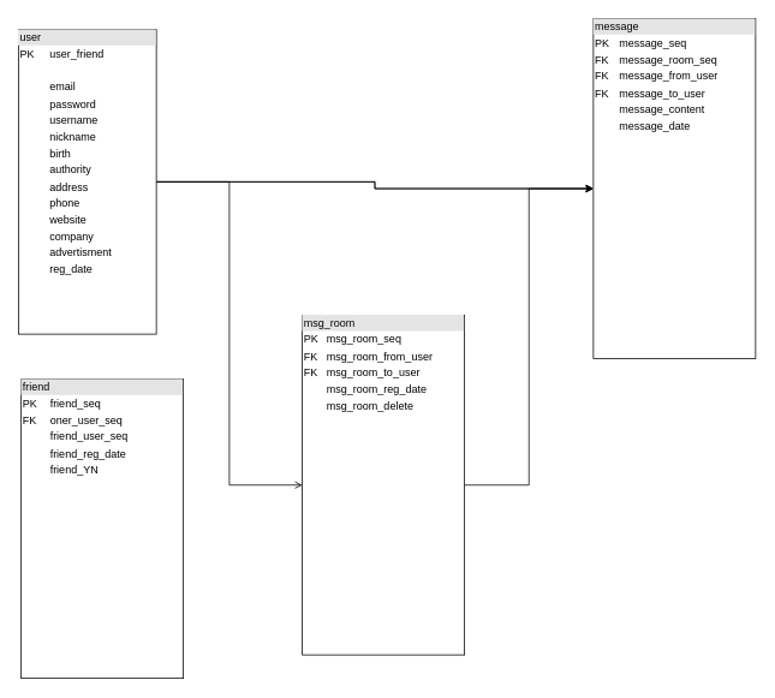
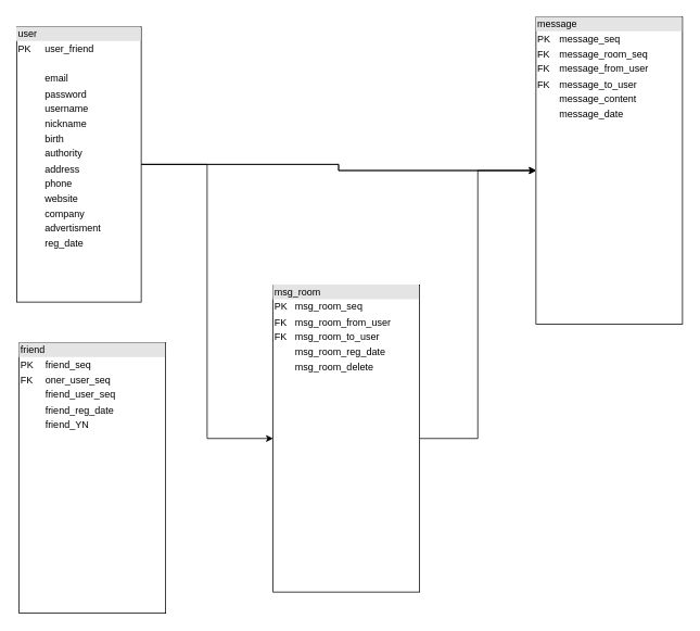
  <mxCell id="0" />
  <mxCell id="1" parent="0" />
  <mxCell id="2" style="edgeStyle=orthogonalEdgeStyle;rounded=0;orthogonalLoop=1;jettySize=auto;html=1;" edge="1" parent="1" source="5" target="6"><mxGeometry relative="1" as="geometry" /></mxCell>
  <mxCell id="3" style="edgeStyle=orthogonalEdgeStyle;rounded=0;orthogonalLoop=1;jettySize=auto;html=1;" edge="1" parent="1" source="5" target="6"><mxGeometry relative="1" as="geometry" /></mxCell>
- <mxCell id="4" style="edgeStyle=orthogonalEdgeStyle;rounded=0;orthogonalLoop=1;jettySize=auto;html=1;endArrow=open;" edge="1" parent="1" source="5" target="9"><mxGeometry relative="1" as="geometry" /></mxCell>
+ <mxCell id="4" style="edgeStyle=orthogonalEdgeStyle;rounded=0;orthogonalLoop=1;jettySize=auto;html=1;" edge="1" parent="1" source="5" target="9"><mxGeometry relative="1" as="geometry" /></mxCell>
  <mxCell id="5" value="&lt;div style=&quot;box-sizing:border-box;width:100%;background:#e4e4e4;padding:2px;&quot;&gt;user&lt;/div&gt;&lt;table style=&quot;width:100%;font-size:1em;&quot; cellpadding=&quot;2&quot; cellspacing=&quot;0&quot;&gt;&lt;tbody&gt;&lt;tr&gt;&lt;td&gt;PK&lt;/td&gt;&lt;td&gt;user_friend&lt;br&gt;&lt;/td&gt;&lt;/tr&gt;&lt;tr&gt;&lt;td&gt;&lt;br&gt;&lt;/td&gt;&lt;td&gt;&lt;/td&gt;&lt;/tr&gt;&lt;tr&gt;&lt;td&gt;&lt;br&gt;&lt;/td&gt;&lt;td&gt;email&lt;/td&gt;&lt;/tr&gt;&lt;tr&gt;&lt;td&gt;&lt;br&gt;&lt;/td&gt;&lt;td&gt;password&lt;/td&gt;&lt;/tr&gt;&lt;tr&gt;&lt;td&gt;&lt;br&gt;&lt;/td&gt;&lt;td&gt;username&lt;/td&gt;&lt;/tr&gt;&lt;tr&gt;&lt;td&gt;&lt;br&gt;&lt;/td&gt;&lt;td&gt;nickname&lt;/td&gt;&lt;/tr&gt;&lt;tr&gt;&lt;td&gt;&lt;br&gt;&lt;/td&gt;&lt;td&gt;birth&lt;/td&gt;&lt;/tr&gt;&lt;tr&gt;&lt;td&gt;&lt;br&gt;&lt;/td&gt;&lt;td&gt;authority&lt;/td&gt;&lt;/tr&gt;&lt;tr&gt;&lt;td&gt;&lt;br&gt;&lt;/td&gt;&lt;td&gt;address&lt;/td&gt;&lt;/tr&gt;&lt;tr&gt;&lt;td&gt;&lt;br&gt;&lt;/td&gt;&lt;td&gt;phone&lt;/td&gt;&lt;/tr&gt;&lt;tr&gt;&lt;td&gt;&lt;br&gt;&lt;/td&gt;&lt;td&gt;website&lt;/td&gt;&lt;/tr&gt;&lt;tr&gt;&lt;td&gt;&lt;br&gt;&lt;/td&gt;&lt;td&gt;company&lt;/td&gt;&lt;/tr&gt;&lt;tr&gt;&lt;td&gt;&lt;br&gt;&lt;/td&gt;&lt;td&gt;advertisment&lt;/td&gt;&lt;/tr&gt;&lt;tr&gt;&lt;td&gt;&lt;br&gt;&lt;/td&gt;&lt;td&gt;reg_date&lt;/td&gt;&lt;/tr&gt;&lt;/tbody&gt;&lt;/table&gt;" style="verticalAlign=top;align=left;overflow=fill;html=1;whiteSpace=wrap;" vertex="1" parent="1"><mxGeometry x="20" y="32" width="153" height="338" as="geometry" /></mxCell>
  <mxCell id="6" value="&lt;div style=&quot;box-sizing:border-box;width:100%;background:#e4e4e4;padding:2px;&quot;&gt;message&lt;/div&gt;&lt;table style=&quot;width:100%;font-size:1em;&quot; cellpadding=&quot;2&quot; cellspacing=&quot;0&quot;&gt;&lt;tbody&gt;&lt;tr&gt;&lt;td&gt;PK&lt;/td&gt;&lt;td&gt;message_seq&lt;/td&gt;&lt;/tr&gt;&lt;tr&gt;&lt;td&gt;FK&lt;/td&gt;&lt;td&gt;message_room_seq&lt;/td&gt;&lt;/tr&gt;&lt;tr&gt;&lt;td&gt;FK&lt;/td&gt;&lt;td&gt;message_from_user&lt;/td&gt;&lt;/tr&gt;&lt;tr&gt;&lt;td&gt;FK&lt;br&gt;&lt;/td&gt;&lt;td&gt;message_to_user&lt;/td&gt;&lt;/tr&gt;&lt;tr&gt;&lt;td&gt;&lt;br&gt;&lt;/td&gt;&lt;td&gt;message_content&lt;/td&gt;&lt;/tr&gt;&lt;tr&gt;&lt;td&gt;&lt;br&gt;&lt;/td&gt;&lt;td&gt;message_date&lt;br&gt;&lt;/td&gt;&lt;/tr&gt;&lt;tr&gt;&lt;td&gt;&lt;br&gt;&lt;/td&gt;&lt;td&gt;&lt;br&gt;&lt;/td&gt;&lt;/tr&gt;&lt;tr&gt;&lt;td&gt;&lt;br&gt;&lt;/td&gt;&lt;td&gt;&lt;br&gt;&lt;/td&gt;&lt;/tr&gt;&lt;tr&gt;&lt;td&gt;&lt;br&gt;&lt;/td&gt;&lt;td&gt;&lt;br&gt;&lt;/td&gt;&lt;/tr&gt;&lt;/tbody&gt;&lt;/table&gt;" style="verticalAlign=top;align=left;overflow=fill;html=1;whiteSpace=wrap;" vertex="1" parent="1"><mxGeometry x="658" y="20" width="180" height="377" as="geometry" /></mxCell>
  <mxCell id="7" value="&lt;div style=&quot;box-sizing:border-box;width:100%;background:#e4e4e4;padding:2px;&quot;&gt;friend&lt;/div&gt;&lt;table style=&quot;width:100%;font-size:1em;&quot; cellpadding=&quot;2&quot; cellspacing=&quot;0&quot;&gt;&lt;tbody&gt;&lt;tr&gt;&lt;td&gt;PK&lt;/td&gt;&lt;td&gt;friend_seq&lt;/td&gt;&lt;/tr&gt;&lt;tr&gt;&lt;td&gt;FK&lt;/td&gt;&lt;td&gt;oner_user_seq&lt;/td&gt;&lt;/tr&gt;&lt;tr&gt;&lt;td&gt;&lt;br&gt;&lt;/td&gt;&lt;td&gt;friend_user_seq&lt;br&gt;&lt;/td&gt;&lt;/tr&gt;&lt;tr&gt;&lt;td&gt;&lt;br&gt;&lt;/td&gt;&lt;td&gt;friend_reg_date&lt;br&gt;&lt;/td&gt;&lt;/tr&gt;&lt;tr&gt;&lt;td&gt;&lt;/td&gt;&lt;td&gt;friend_YN&lt;/td&gt;&lt;td&gt;&lt;/td&gt;&lt;td&gt;&lt;br&gt;&lt;/td&gt;&lt;/tr&gt;&lt;/tbody&gt;&lt;/table&gt;" style="verticalAlign=top;align=left;overflow=fill;html=1;whiteSpace=wrap;" vertex="1" parent="1"><mxGeometry x="23" y="420" width="180" height="332" as="geometry" /></mxCell>
  <mxCell id="8" style="edgeStyle=orthogonalEdgeStyle;rounded=0;orthogonalLoop=1;jettySize=auto;html=1;exitX=1;exitY=0.5;exitDx=0;exitDy=0;" edge="1" parent="1" source="9" target="6"><mxGeometry relative="1" as="geometry" /></mxCell>
  <mxCell id="9" value="&lt;div style=&quot;box-sizing:border-box;width:100%;background:#e4e4e4;padding:2px;&quot;&gt;msg_room&lt;/div&gt;&lt;table style=&quot;width:100%;font-size:1em;&quot; cellpadding=&quot;2&quot; cellspacing=&quot;0&quot;&gt;&lt;tbody&gt;&lt;tr&gt;&lt;td&gt;PK&lt;/td&gt;&lt;td&gt;msg_room_seq&lt;br&gt;&lt;/td&gt;&lt;/tr&gt;&lt;tr&gt;&lt;td&gt;FK&lt;/td&gt;&lt;td&gt;msg_room_from_user&lt;br&gt;&lt;/td&gt;&lt;/tr&gt;&lt;tr&gt;&lt;td&gt;FK&lt;/td&gt;&lt;td&gt;msg_room_to_user&lt;br&gt;&lt;/td&gt;&lt;/tr&gt;&lt;tr&gt;&lt;td&gt;&lt;br&gt;&lt;/td&gt;&lt;td&gt;msg_room_reg_date&lt;/td&gt;&lt;/tr&gt;&lt;tr&gt;&lt;td&gt;&lt;br&gt;&lt;/td&gt;&lt;td&gt;msg_room_delete&lt;/td&gt;&lt;/tr&gt;&lt;tr&gt;&lt;td&gt;&lt;br&gt;&lt;/td&gt;&lt;td&gt;&lt;br&gt;&lt;/td&gt;&lt;/tr&gt;&lt;tr&gt;&lt;td&gt;&lt;br&gt;&lt;/td&gt;&lt;td&gt;&lt;br&gt;&lt;/td&gt;&lt;/tr&gt;&lt;tr&gt;&lt;td&gt;&lt;br&gt;&lt;/td&gt;&lt;td&gt;&lt;br&gt;&lt;/td&gt;&lt;/tr&gt;&lt;tr&gt;&lt;td&gt;&lt;br&gt;&lt;/td&gt;&lt;td&gt;&lt;br&gt;&lt;/td&gt;&lt;/tr&gt;&lt;/tbody&gt;&lt;/table&gt;" style="verticalAlign=top;align=left;overflow=fill;html=1;whiteSpace=wrap;" vertex="1" parent="1"><mxGeometry x="335" y="349" width="180" height="377" as="geometry" /></mxCell>
